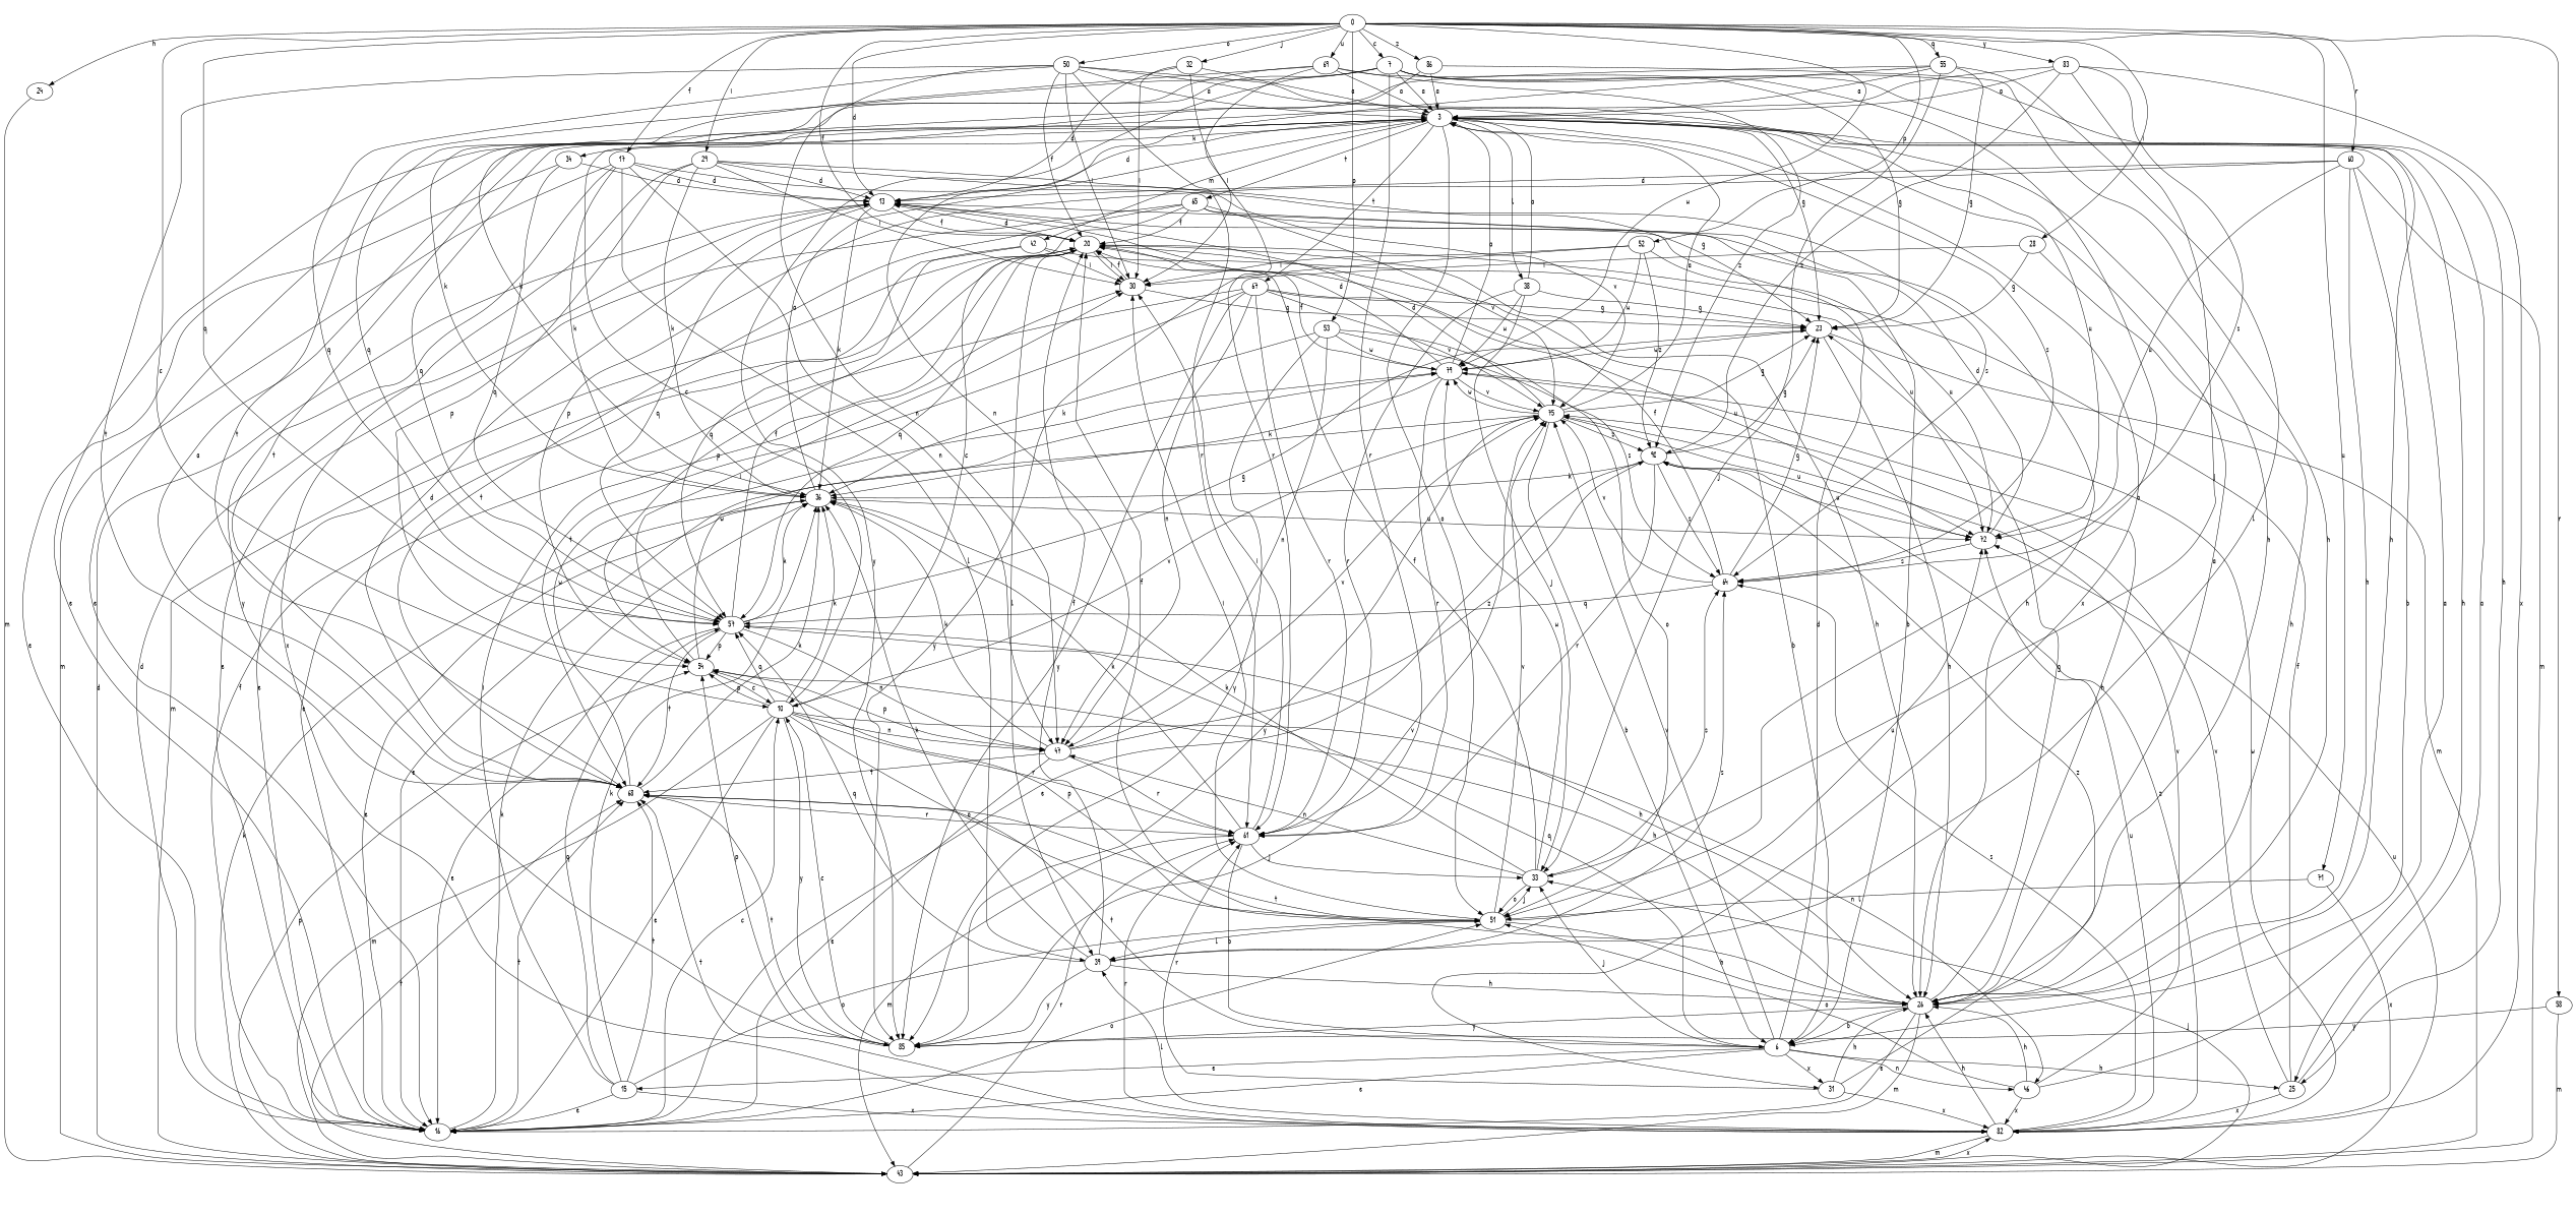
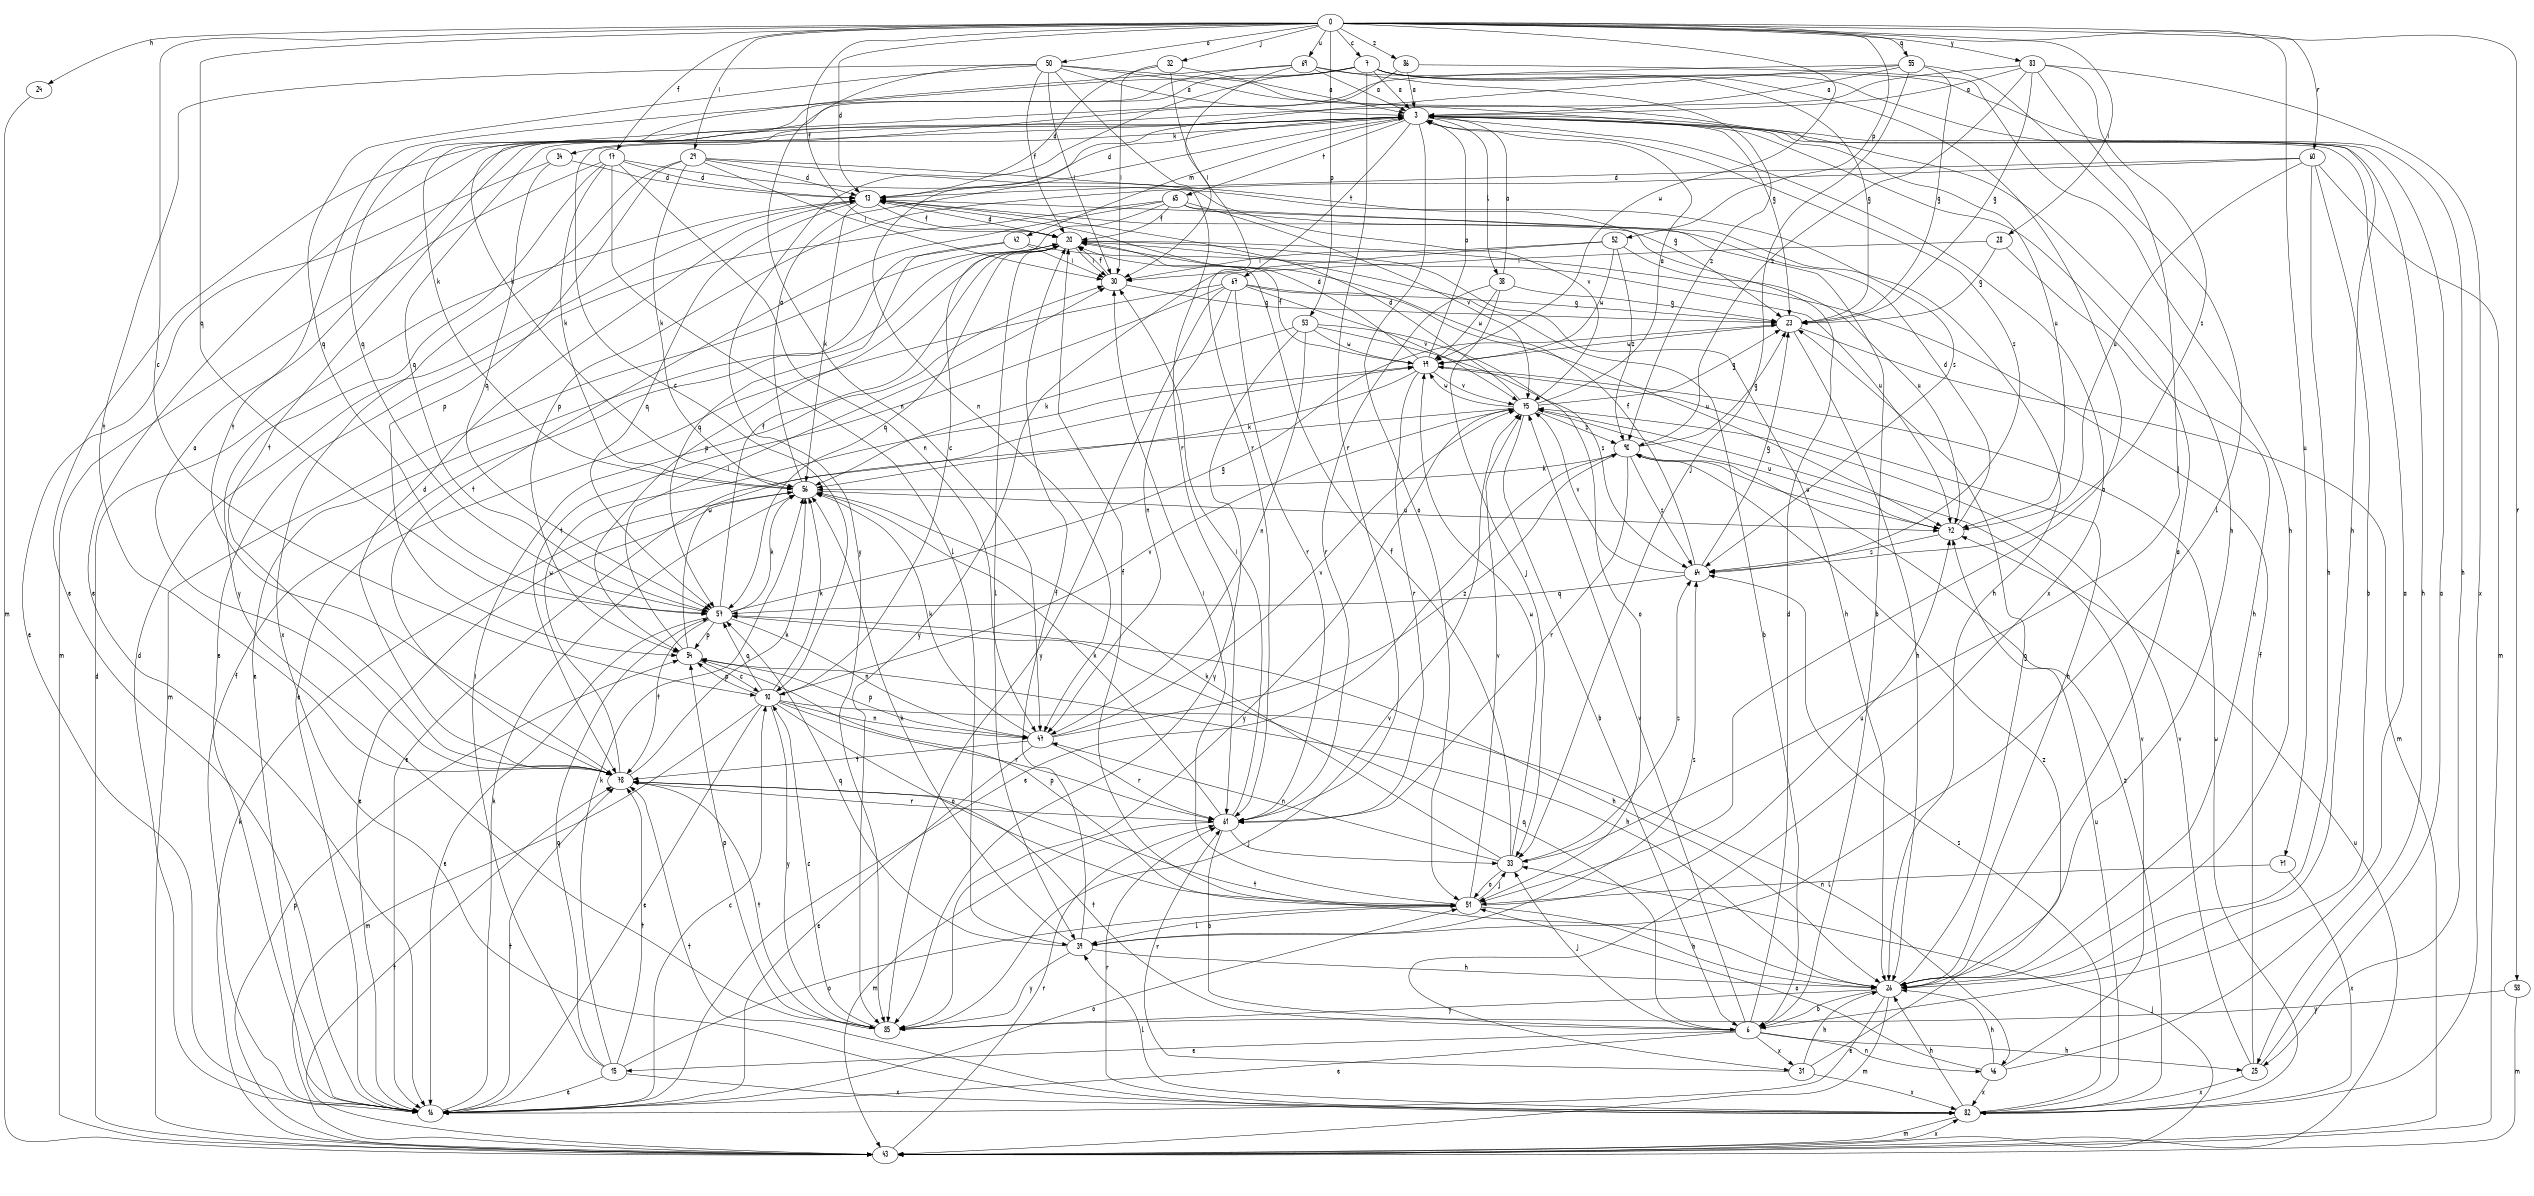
  strict digraph {
    fontname="Patrick Hand"
    node [fontname="Patrick Hand"]
    edge [fontname="Patrick Hand"]
    0
    7
    10
    13
    17
    20
    24
    28
    29
    32
    50
    52
    53
    55
    57
    58
    60
    69
    71
    79
    83
    86
    3
    25
    51
-   68
+   68 [label=78]
    26
-   36
+   36 [label=56]
    61
    85
    16
    46
    75
    43
    47
    54
    64
    39
    6
    30
    23
    82
    72
    90
    33
    34
    38
    42
    65
    67
    n51 [label=31]
    15
    0 -> 7 [label=c]
    0 -> 10 [label=c]
    0 -> 13 [label=d]
    0 -> 17 [label=f]
    0 -> 20 [label=f]
    0 -> 24 [label=h]
    0 -> 28 [label=i]
    0 -> 29 [label=i]
    0 -> 32 [label=j]
    0 -> 50 [label=o]
    0 -> 52 [label=p]
    0 -> 53 [label=p]
    0 -> 55 [label=q]
    0 -> 57 [label=q]
    0 -> 58 [label=r]
    0 -> 60 [label=r]
    0 -> 69 [label=u]
    0 -> 71 [label=u]
    0 -> 79 [label=w]
    0 -> 83 [label=y]
    0 -> 86 [label=z]
    7 -> 3 [label=a]
    7 -> 25 [label=h]
    7 -> 51 [label=o]
    7 -> 68 [label=t]
    7 -> 26 [label=h]
    7 -> 36 [label=k]
    7 -> 61 [label=r]
    7 -> 85 [label=y]
    10 -> 57 [label=q]
    10 -> 51 [label=o]
    10 -> 36 [label=k]
    10 -> 61 [label=r]
    10 -> 85 [label=y]
    10 -> 16 [label=e]
    10 -> 46 [label=n]
    10 -> 75 [label=v]
    10 -> 43 [label=m]
    10 -> 47 [label=n]
    10 -> 54 [label=p]
    13 -> 20 [label=f]
    13 -> 57 [label=q]
    13 -> 36 [label=k]
    17 -> 13 [label=d]
    17 -> 36 [label=k]
    17 -> 85 [label=y]
    17 -> 43 [label=m]
    17 -> 47 [label=n]
    17 -> 64 [label=s]
    17 -> 39 [label=l]
    20 -> 13 [label=d]
    20 -> 57 [label=q]
    20 -> 26 [label=h]
    20 -> 43 [label=m]
    20 -> 54 [label=p]
    20 -> 39 [label=l]
    20 -> 6 [label=b]
    20 -> 30 [label=i]
    24 -> 43 [label=m]
    28 -> 26 [label=h]
    28 -> 30 [label=i]
    28 -> 23 [label=g]
    29 -> 13 [label=d]
    29 -> 36 [label=k]
    29 -> 75 [label=v]
    29 -> 54 [label=p]
    29 -> 30 [label=i]
    29 -> 23 [label=g]
    29 -> 82 [label=x]
    32 -> 13 [label=d]
    32 -> 3 [label=a]
    32 -> 61 [label=r]
    32 -> 30 [label=i]
    50 -> 20 [label=f]
    50 -> 57 [label=q]
    50 -> 3 [label=a]
    50 -> 68 [label=t]
    50 -> 26 [label=h]
    50 -> 61 [label=r]
    50 -> 47 [label=n]
    50 -> 30 [label=i]
    50 -> 23 [label=g]
    52 -> 79 [label=w]
    52 -> 85 [label=y]
    52 -> 30 [label=i]
    52 -> 72 [label=u]
    52 -> 90 [label=z]
    53 -> 79 [label=w]
    53 -> 51 [label=o]
    53 -> 36 [label=k]
    53 -> 85 [label=y]
    53 -> 47 [label=n]
    53 -> 64 [label=s]
    55 -> 3 [label=a]
    55 -> 16 [label=e]
    55 -> 47 [label=n]
    55 -> 39 [label=l]
    55 -> 23 [label=g]
    55 -> 33 [label=j]
    57 -> 20 [label=f]
    57 -> 68 [label=t]
    57 -> 26 [label=h]
    57 -> 36 [label=k]
    57 -> 16 [label=e]
    57 -> 47 [label=n]
    57 -> 54 [label=p]
    57 -> 23 [label=g]
    58 -> 85 [label=y]
    58 -> 43 [label=m]
    60 -> 13 [label=d]
    60 -> 26 [label=h]
    60 -> 43 [label=m]
    60 -> 54 [label=p]
    60 -> 6 [label=b]
    60 -> 72 [label=u]
    69 -> 57 [label=q]
    69 -> 3 [label=a]
    69 -> 36 [label=k]
    69 -> 30 [label=i]
    69 -> 23 [label=g]
    69 -> 90 [label=z]
    71 -> 51 [label=l]
    71 -> 82 [label=x]
    79 -> 13 [label=d]
    79 -> 20 [label=f]
    79 -> 3 [label=a]
    79 -> 26 [label=h]
    79 -> 36 [label=k]
    79 -> 61 [label=r]
    79 -> 75 [label=v]
    83 -> 3 [label=a]
    83 -> 16 [label=e]
    83 -> 64 [label=s]
+   83 -> 23 [label=g]
    83 -> 82 [label=x]
    83 -> 90 [label=z]
    83 -> 33 [label=j]
    86 -> 10 [label=c]
    86 -> 3 [label=a]
    86 -> 26 [label=h]
    3 -> 13 [label=d]
    3 -> 57 [label=q]
    3 -> 25 [label=h]
    3 -> 51 [label=o]
    3 -> 68 [label=t]
    3 -> 64 [label=s]
    3 -> 72 [label=u]
    3 -> 34 [label=k]
    3 -> 38 [label=l]
    3 -> 42 [label=m]
    3 -> 65 [label=t]
    3 -> 67 [label=t]
    3 -> n51 [label=x]
    25 -> 20 [label=f]
    25 -> 3 [label=a]
    25 -> 75 [label=v]
    25 -> 82 [label=x]
    51 -> 20 [label=f]
    51 -> 26 [label=h]
    51 -> 75 [label=v]
    51 -> 54 [label=p]
    51 -> 39 [label=l]
    51 -> 30 [label=i]
    51 -> 72 [label=u]
    51 -> 33 [label=j]
    68 -> 13 [label=d]
    68 -> 79 [label=w]
    68 -> 3 [label=a]
    68 -> 36 [label=k]
    68 -> 61 [label=r]
    26 -> 3 [label=a]
    26 -> 68 [label=t]
    26 -> 85 [label=y]
    26 -> 16 [label=e]
    26 -> 43 [label=m]
    26 -> 6 [label=b]
    26 -> 23 [label=g]
    36 -> 3 [label=a]
    36 -> 16 [label=e]
    36 -> 72 [label=u]
    61 -> 36 [label=k]
    61 -> 43 [label=m]
    61 -> 6 [label=b]
    61 -> 30 [label=i]
    61 -> 33 [label=j]
    85 -> 10 [label=c]
    85 -> 68 [label=t]
    85 -> 75 [label=v]
    85 -> 54 [label=p]
    16 -> 10 [label=c]
    16 -> 13 [label=d]
    16 -> 20 [label=f]
    16 -> 51 [label=o]
    16 -> 68 [label=t]
    16 -> 36 [label=k]
    46 -> 3 [label=a]
    46 -> 51 [label=o]
    46 -> 26 [label=h]
    46 -> 75 [label=v]
    46 -> 82 [label=x]
    75 -> 13 [label=d]
    75 -> 79 [label=w]
    75 -> 3 [label=a]
    75 -> 85 [label=y]
    75 -> 16 [label=e]
    75 -> 6 [label=b]
    75 -> 23 [label=g]
    75 -> 72 [label=u]
    75 -> 90 [label=z]
    43 -> 13 [label=d]
    43 -> 68 [label=t]
    43 -> 36 [label=k]
    43 -> 61 [label=r]
    43 -> 54 [label=p]
    43 -> 82 [label=x]
    43 -> 72 [label=u]
    43 -> 33 [label=j]
    47 -> 68 [label=t]
    47 -> 36 [label=k]
    47 -> 61 [label=r]
    47 -> 16 [label=e]
    47 -> 75 [label=v]
    47 -> 54 [label=p]
    47 -> 90 [label=z]
    54 -> 10 [label=c]
    54 -> 79 [label=w]
    54 -> 26 [label=h]
    54 -> 30 [label=i]
    64 -> 20 [label=f]
    64 -> 57 [label=q]
    64 -> 75 [label=v]
    64 -> 23 [label=g]
    39 -> 20 [label=f]
    39 -> 57 [label=q]
    39 -> 26 [label=h]
    39 -> 36 [label=k]
    39 -> 85 [label=y]
    39 -> 64 [label=s]
    6 -> 13 [label=d]
    6 -> 57 [label=q]
    6 -> 25 [label=h]
    6 -> 68 [label=t]
    6 -> 16 [label=e]
    6 -> 46 [label=n]
    6 -> 75 [label=v]
    6 -> 33 [label=j]
    6 -> n51 [label=x]
    6 -> 15 [label=e]
    30 -> 20 [label=f]
    30 -> 23 [label=g]
    23 -> 79 [label=w]
    23 -> 26 [label=h]
    23 -> 43 [label=m]
    82 -> 79 [label=w]
    82 -> 68 [label=t]
    82 -> 26 [label=h]
    82 -> 61 [label=r]
    82 -> 43 [label=m]
    82 -> 64 [label=s]
    82 -> 39 [label=l]
    82 -> 72 [label=u]
    82 -> 90 [label=z]
    72 -> 13 [label=d]
    72 -> 64 [label=s]
    90 -> 36 [label=k]
    90 -> 61 [label=r]
    90 -> 16 [label=e]
    90 -> 64 [label=s]
    90 -> 23 [label=g]
    90 -> 72 [label=u]
    33 -> 20 [label=f]
    33 -> 79 [label=w]
    33 -> 51 [label=o]
    33 -> 36 [label=k]
    33 -> 47 [label=n]
    33 -> 64 [label=s]
    34 -> 13 [label=d]
    34 -> 57 [label=q]
    34 -> 16 [label=e]
    38 -> 79 [label=w]
    38 -> 3 [label=a]
    38 -> 61 [label=r]
    38 -> 23 [label=g]
    38 -> 33 [label=j]
    42 -> 57 [label=q]
    42 -> 16 [label=e]
    42 -> 30 [label=i]
    42 -> 72 [label=u]
    65 -> 10 [label=c]
    65 -> 20 [label=f]
    65 -> 68 [label=t]
    65 -> 26 [label=h]
    65 -> 16 [label=e]
    65 -> 75 [label=v]
    65 -> 6 [label=b]
    67 -> 68 [label=t]
    67 -> 61 [label=r]
    67 -> 85 [label=y]
    67 -> 16 [label=e]
    67 -> 75 [label=v]
    67 -> 47 [label=n]
    67 -> 23 [label=g]
    67 -> 72 [label=u]
    n51 -> 26 [label=h]
    n51 -> 61 [label=r]
    n51 -> 82 [label=x]
    n51 -> 90 [label=z]
    15 -> 57 [label=q]
    15 -> 51 [label=o]
    15 -> 68 [label=t]
    15 -> 36 [label=k]
    15 -> 16 [label=e]
    15 -> 30 [label=i]
    15 -> 82 [label=x]
  }
